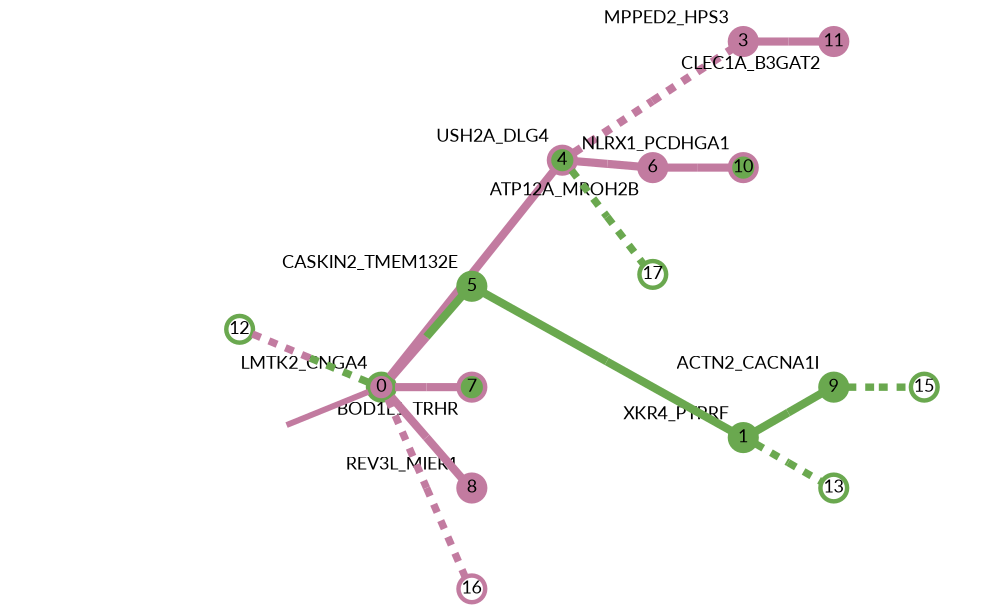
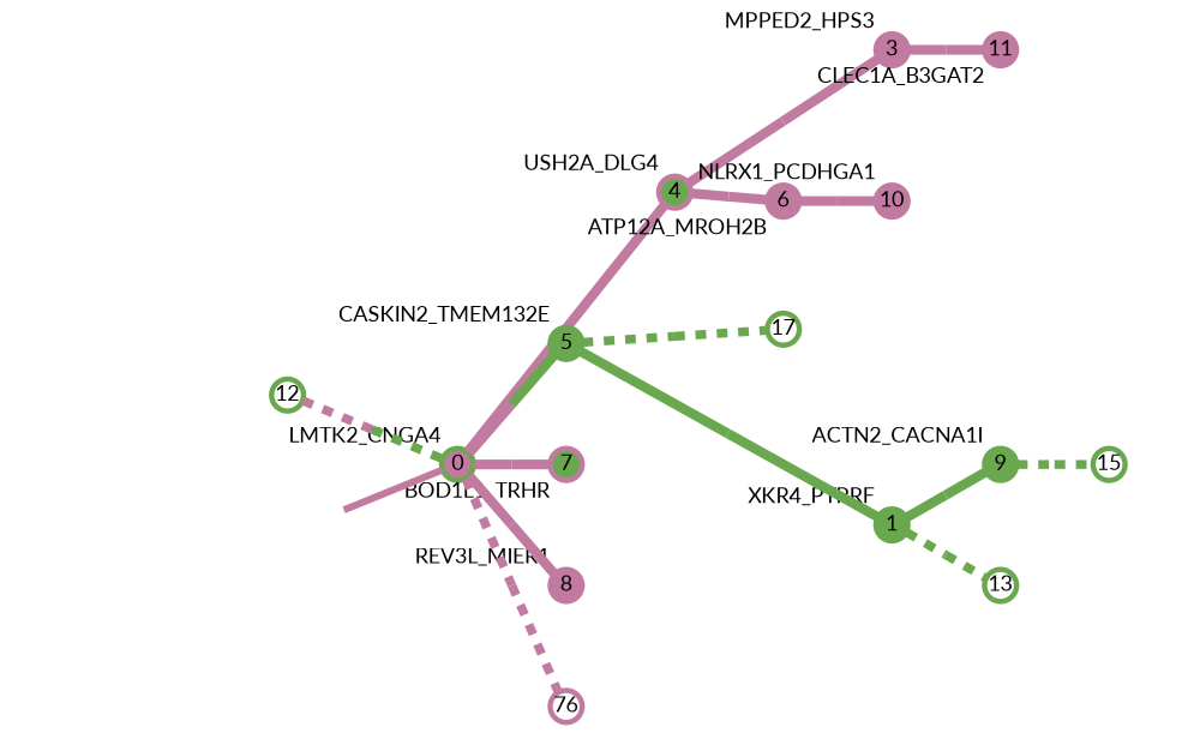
  strict digraph {
    forcelabels=true
    nodesep=0.7
    rankdir=LR
    ranksep=0.6
    splines=false
    node [color="#6aa84fff" fillcolor="#6aa84fff" fixedsize=true fontname=Lato fontsize="12pt" penwidth=3 shape=circle style=filled]
    edge [arrowsize=0 color="#c27ba0ff;0.5:#c27ba0ff" minlen=1.3333333730697632 penwidth=5.5 style=solid]
    0 [fillcolor="#c27ba0ff" height=0.25 xlabel=LMTK2_CNGA4]
    4 [color="#c27ba0ff" height=0.25 xlabel=USH2A_DLG4]
    5 [height=0.25 xlabel=CASKIN2_TMEM132E]
    7 [color="#c27ba0ff" height=0.25 xlabel=BOD1L1_TRHR]
    8 [color="#c27ba0ff" fillcolor="#c27ba0ff" height=0.25 xlabel=REV3L_MIER1]
-   16 [color="#c27ba0ff" fillcolor="#c27ba0ff" height=0.25 style=solid]
+   16 [color="#c27ba0ff" fillcolor="#c27ba0ff" height=0.25 style=solid label=76]
    3 [color="#c27ba0ff" fillcolor="#c27ba0ff" height=0.25 xlabel=MPPED2_HPS3]
    6 [color="#c27ba0ff" fillcolor="#c27ba0ff" height=0.25 xlabel=ATP12A_MROH2B]
    1 [height=0.25 xlabel=XKR4_PTPRF]
    n10 [height=0.25 label=17 style=solid]
    12 [height=0.25 style=solid]
    11 [color="#c27ba0ff" fillcolor="#c27ba0ff" height=0.25 xlabel=CLEC1A_B3GAT2]
-   10 [color="#c27ba0ff" height=0.25 xlabel=NLRX1_PCDHGA1]
+   10 [color="#c27ba0ff" fillcolor="#c27ba0ff" height=0.25 xlabel=NLRX1_PCDHGA1]
    9 [height=0.25 xlabel=ACTN2_CACNA1I]
    13 [height=0.25 style=solid]
    15 [height=0.25 style=solid]
    normal [style=invis xlabel=LMTK2_CNGA4 color="" fillcolor="" fixedsize="" fontname="" fontsize="" shape=""]
    0 -> 4 [minlen=2.066666603088379]
    0 -> 5 [color="#c27ba0ff;0.5:#6aa84fff" minlen=1.933333396911621]
    0 -> 7 [minlen=1.7999999523162842]
    0 -> 8 [minlen=1.6666667461395264]
    0 -> 16 [penwidth=5 style=dashed]
-   4 -> 3 [minlen=2.1999998092651367 style=dashed]
+   4 -> 3 [minlen=2.1999998092651367]
    4 -> 6 [minlen=1.933333396911621]
    5 -> 1 [color="#6aa84fff;0.5:#6aa84fff" minlen=3.0]
-   4 -> n10 [color="#6aa84fff;0.5:#6aa84fff" penwidth=5 style=dashed]
+   5 -> n10 [color="#6aa84fff;0.5:#6aa84fff" penwidth=5 style=dashed]
    3 -> 11 [minlen=1.6666667461395264]
    6 -> 10 [minlen=1.6666667461395264]
    1 -> 9 [color="#6aa84fff;0.5:#6aa84fff" minlen=1.6666667461395264]
    1 -> 13 [color="#6aa84fff;0.5:#6aa84fff" penwidth=5 style=dashed]
    12 -> 0 [color="#c27ba0ff;0.5:#6aa84fff" penwidth=5 style=dashed]
    9 -> 15 [color="#6aa84fff;0.5:#6aa84fff" penwidth=5 style=dashed]
    normal -> 0 [color="#c27ba0ff" penwidth=4 minlen=""]
  }
